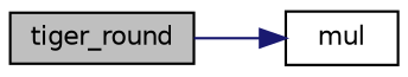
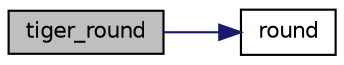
  digraph {
    rankdir=LR
    node [color=black fontname=Helvetica fontsize=10 shape=record style=filled]
    n1 [fillcolor=grey75 fontcolor=black height=0.2 label=tiger_round width=0.4]
-   n2 [fillcolor=white height=0.2 label=mul width=0.4]
+   n2 [fillcolor=white height=0.2 label=round width=0.4]
    n1 -> n2 [color=midnightblue fontname=Helvetica fontsize=10 labelfontname=Helvetica labelfontsize=10 style=solid]
  }
